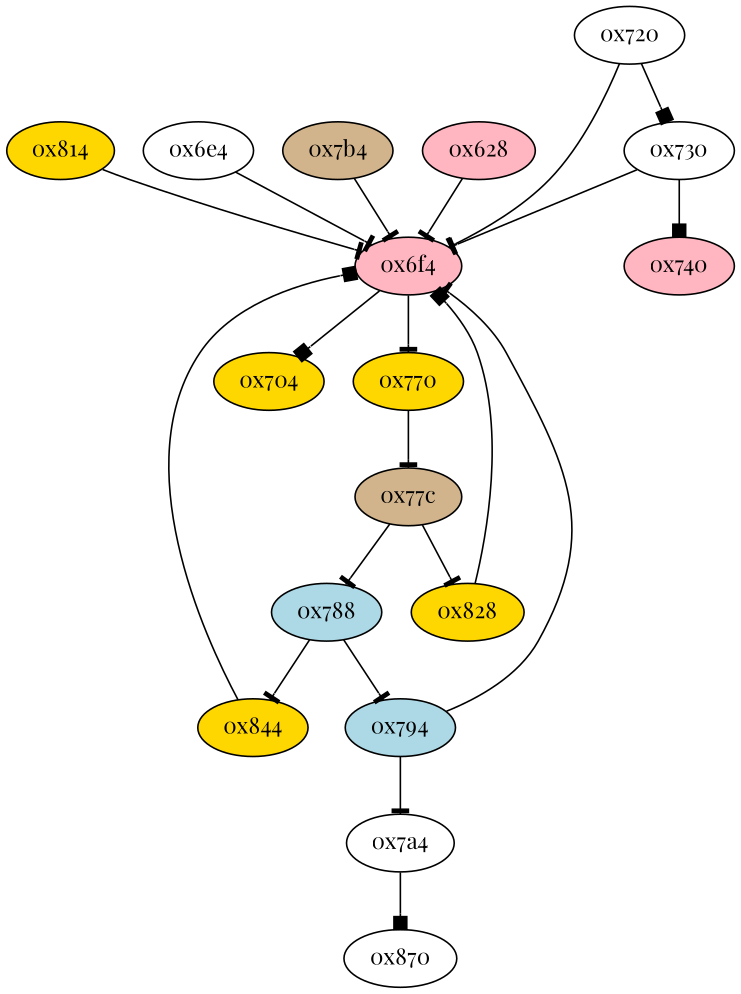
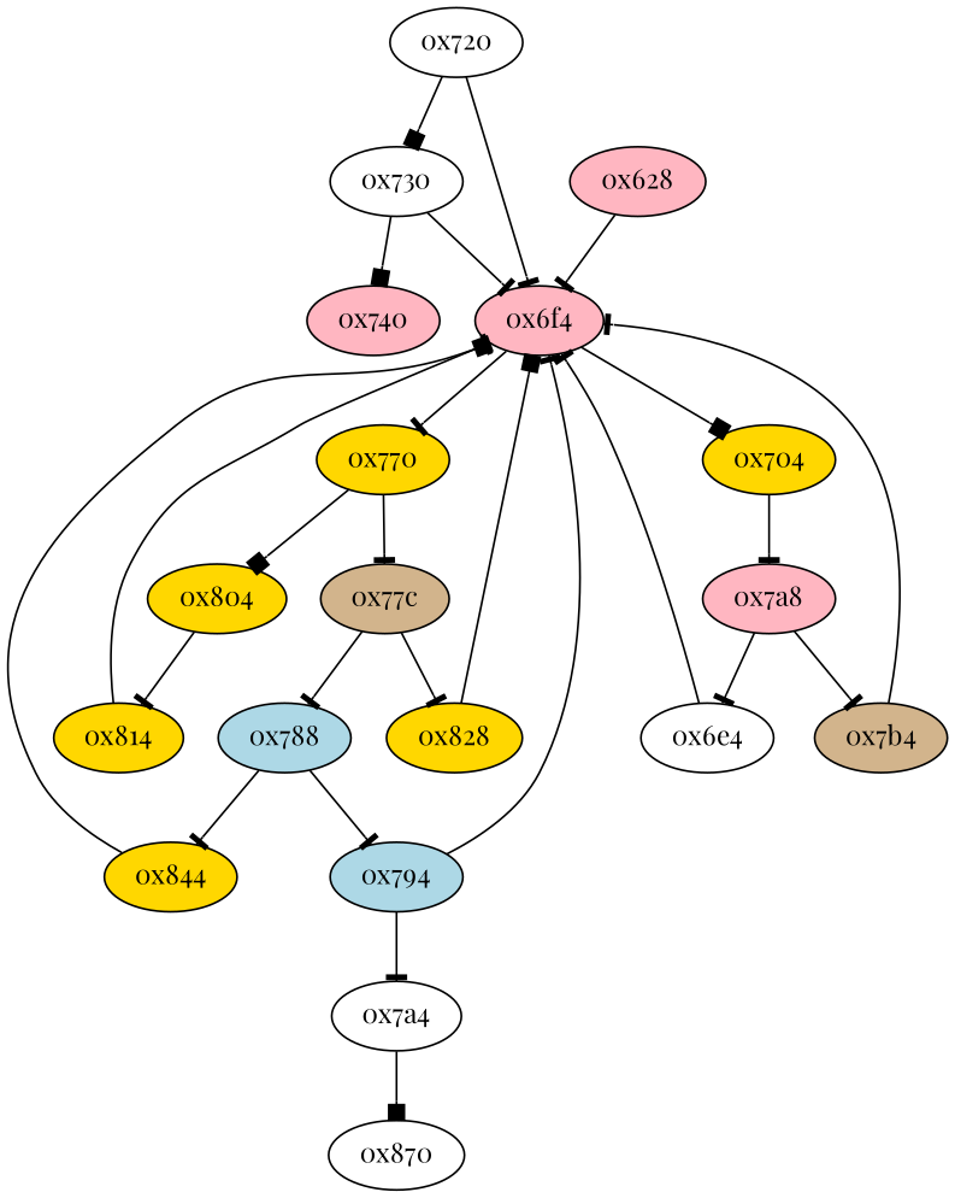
  strict digraph {
    fontname="Playfair Display"
    node [fillcolor=gold fontname="Playfair Display" opcode="[u'ldr', u'cmp', u'b']" style=filled]
    edge [arrowhead=tee fontname="Playfair Display"]
    "0x720" [fillcolor=white opcode="[u'ldr', u'cmp', u'mov', u'b']"]
    "0x6f4" [fillcolor=lightpink opcode="[u'mov', u'ldr', u'cmp', u'b']"]
    "0x730" [fillcolor=white opcode="[u'ldr', u'cmp', u'mov', u'b']"]
    "0x770"
    "0x704"
    "0x740" [fillcolor=lightpink opcode="[u'ldrb', u'ldrb', u'eor', u'tst', u'ldr', u'mov', u'cmp', u'mov', u'mov', u'cmp', u'mov', u'b']"]
+   "0x804" [opcode="[u'ldr', u'cmp', u'mov', u'b']"]
    "0x77c" [fillcolor=tan]
+   "0x7a8" [fillcolor=lightpink]
    "0x788" [fillcolor=lightblue]
    "0x844" [opcode="[u'str', u'str', u'str', u'str', u'ldr', u'ldr', u'ldr', u'ldr', u'cmp', u'mov', u'b']"]
    "0x794" [fillcolor=lightblue opcode="[u'ldr', u'cmp', u'mov', u'b']"]
    "0x7a4" [fillcolor=white opcode="[u'b']"]
    "0x870" [fillcolor=white opcode="[u'ldr', u'sub', u'pop']"]
    "0x814" [opcode="[u'ldr', u'cmp', u'mov', u'ldr', u'b']"]
    "0x828" [opcode="[u'ldr', u'ldr', u'mov', u'mov', u'mov', u'orr', u'b']"]
    "0x6e4" [fillcolor=white opcode="[u'ldr', u'cmp', u'mov', u'mov']"]
    "0x7b4" [fillcolor=tan opcode="[u'ldr', u'ldr', u'ldr', u'ldrb', u'ldr', u'ldr', u'mul', u'ldr', u'ldr', u'ldr', u'add', u'add', u'sub', u'mul', u'ldr', u'rsb', u'sub', u'rsb', u'add', u'b']"]
    "0x628" [fillcolor=lightpink opcode="[u'push', u'add', u'sub', u'str', u'ldr', u'str', u'ldr', u'ldr', u'add', u'sub', u'sub', u'mul', u'mvn', u'ldr', u'ldr', u'eor', u'and', u'ldr', u'mov', u'str', u'mov', u'ldr', u'cmp', u'mov', u'cmp', u'mov', u'mov', u'mov', u'cmp', u'mov', u'strb', u'eor', u'and', u'strb', u'mov', u'orr', u'ldr', u'ldr', u'ldr', u'mov', u'mov', u'str', u'ldr', u'ldr', u'str', u'ldr', u'b']"]
    "0x720" -> "0x6f4"
    "0x720" -> "0x730" [arrowhead=box]
    "0x6f4" -> "0x770"
    "0x6f4" -> "0x704" [arrowhead=box]
    "0x730" -> "0x6f4"
    "0x730" -> "0x740" [arrowhead=box]
+   "0x770" -> "0x804" [arrowhead=box]
    "0x770" -> "0x77c"
+   "0x704" -> "0x7a8"
+   "0x804" -> "0x814"
    "0x77c" -> "0x788"
    "0x77c" -> "0x828"
+   "0x7a8" -> "0x6e4"
+   "0x7a8" -> "0x7b4"
    "0x788" -> "0x844"
    "0x788" -> "0x794"
    "0x844" -> "0x6f4" [arrowhead=box]
    "0x794" -> "0x6f4"
    "0x794" -> "0x7a4"
    "0x7a4" -> "0x870" [arrowhead=box]
    "0x814" -> "0x6f4"
    "0x828" -> "0x6f4" [arrowhead=box]
    "0x6e4" -> "0x6f4"
    "0x7b4" -> "0x6f4"
    "0x628" -> "0x6f4"
  }
